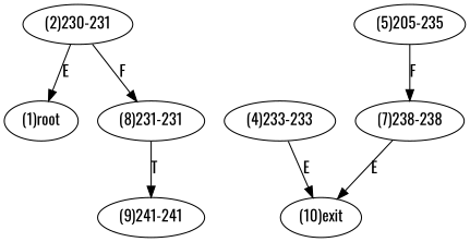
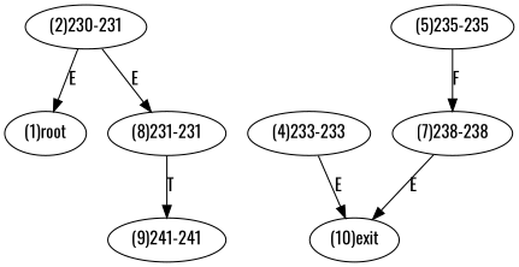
  digraph {
    fontname=Oswald
    node [fontname=Oswald]
    edge [fontname=Oswald]
    n1 [label="(1)root"]
    n2 [label="(2)230-231"]
    n3 [label="(8)231-231"]
    n4 [label="(9)241-241"]
    n5 [label="(4)233-233"]
    n6 [label="(10)exit"]
-   n7 [label="(5)205-235"]
+   n7 [label="(5)235-235"]
    n8 [label="(7)238-238"]
    n2 -> n1 [label=E]
-   n2 -> n3 [label=F]
+   n2 -> n3 [label=E]
    n3 -> n4 [label=T]
    n5 -> n6 [label=E]
    n7 -> n8 [label=F]
    n8 -> n6 [label=E]
  }
